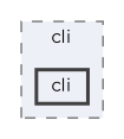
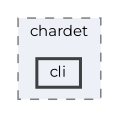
  digraph {
    compound=true
    fontname=Montserrat
    n1 [color=grey25 fillcolor="#edf0f7" fontname=Montserrat fontsize=10 height=0.2 label=cli shape=box style="filled,bold" width=0.4]
    subgraph cluster_1 {
      bgcolor="#edf0f7"
      fontsize=10
-     label=cli
+     label=chardet
      pencolor=grey50
      style="filled,dashed"
      n1
    }
  }
